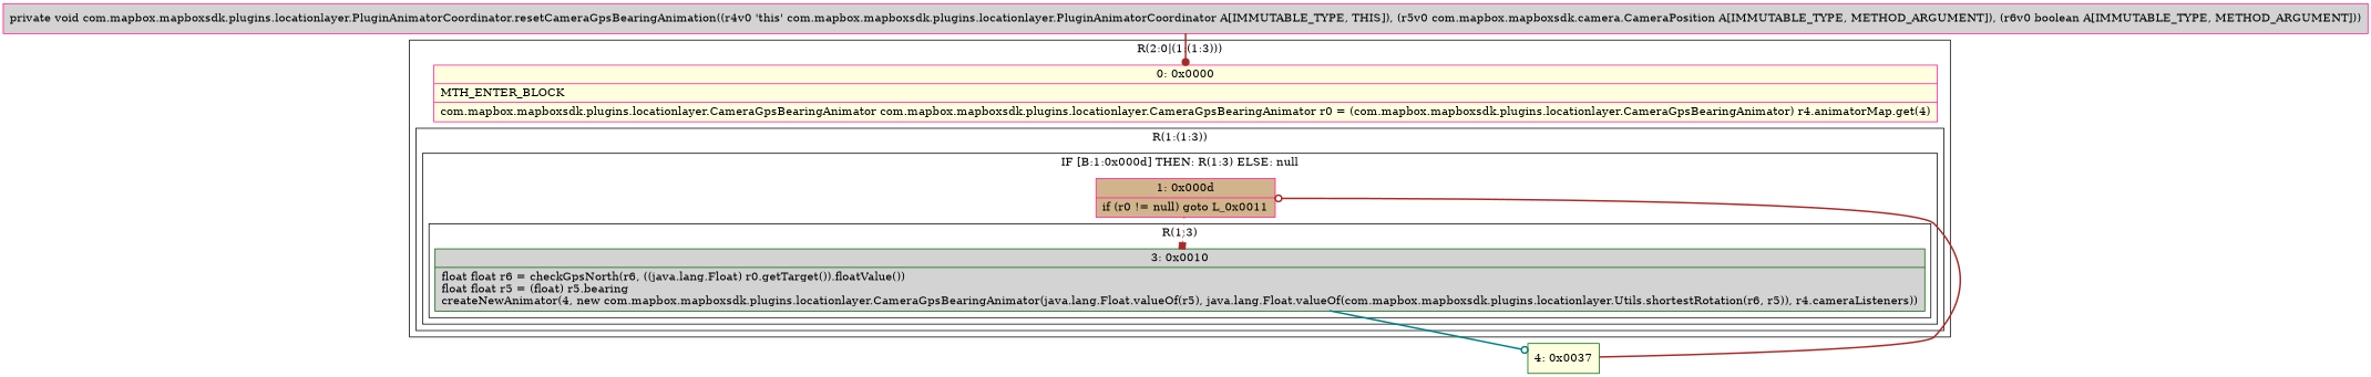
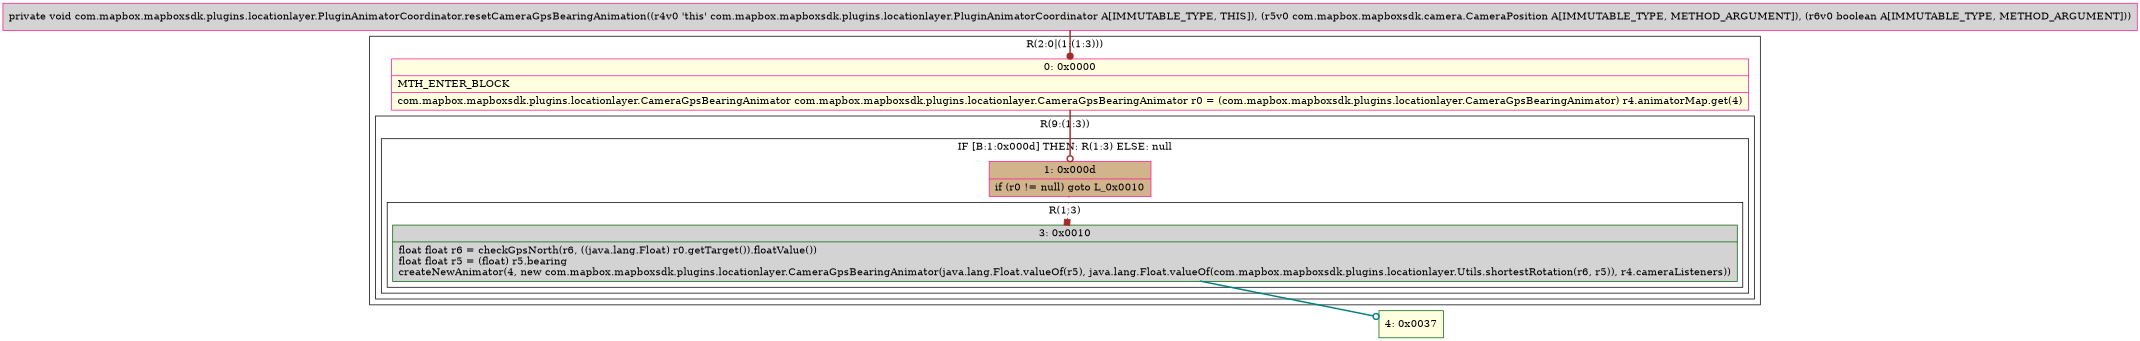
  digraph {
    node [color=deeppink fillcolor=lightgrey shape=record style=filled]
    edge [arrowhead=odot color=brown style=bold]
    n1 [color=darkgreen label="{3\:\ 0x0010|float float r6 = checkGpsNorth(r6, ((java.lang.Float) r0.getTarget()).floatValue())\lfloat float r5 = (float) r5.bearing\lcreateNewAnimator(4, new com.mapbox.mapboxsdk.plugins.locationlayer.CameraGpsBearingAnimator(java.lang.Float.valueOf(r5), java.lang.Float.valueOf(com.mapbox.mapboxsdk.plugins.locationlayer.Utils.shortestRotation(r6, r5)), r4.cameraListeners))\l}"]
-   n2 [fillcolor=tan label="{1\:\ 0x000d|if (r0 != null) goto L_0x0011\l}"]
+   n2 [fillcolor=tan label="{1\:\ 0x000d|if (r0 != null) goto L_0x0010\l}"]
    n3 [fillcolor=lightyellow label="{0\:\ 0x0000|MTH_ENTER_BLOCK\l|com.mapbox.mapboxsdk.plugins.locationlayer.CameraGpsBearingAnimator com.mapbox.mapboxsdk.plugins.locationlayer.CameraGpsBearingAnimator r0 = (com.mapbox.mapboxsdk.plugins.locationlayer.CameraGpsBearingAnimator) r4.animatorMap.get(4)\l}"]
    n4 [color=darkgreen fillcolor=lightyellow label="{4\:\ 0x0037}"]
    n5 [label="{private void com.mapbox.mapboxsdk.plugins.locationlayer.PluginAnimatorCoordinator.resetCameraGpsBearingAnimation((r4v0 'this' com.mapbox.mapboxsdk.plugins.locationlayer.PluginAnimatorCoordinator A[IMMUTABLE_TYPE, THIS]), (r5v0 com.mapbox.mapboxsdk.camera.CameraPosition A[IMMUTABLE_TYPE, METHOD_ARGUMENT]), (r6v0 boolean A[IMMUTABLE_TYPE, METHOD_ARGUMENT])) }"]
    subgraph cluster_1 {
      label="R(2:0|(1:(1:3)))"
      n3
      subgraph cluster_2 {
-       label="R(1:(1:3))"
+       label="R(9:(1:3))"
        subgraph cluster_3 {
          label="IF [B:1:0x000d] THEN: R(1:3) ELSE: null"
          n2
          subgraph cluster_4 {
            label="R(1:3)"
            n1
          }
        }
      }
    }
    n1 -> n4 [color=teal]
    n2 -> n1 [arrowhead=box style=dotted]
-   n4 -> n2
+   n3 -> n2
    n5 -> n3 [arrowhead=dot]
  }
